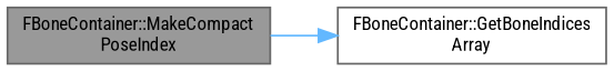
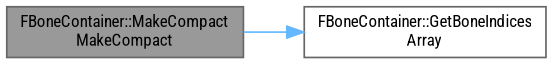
  digraph {
    rankdir=LR
    fontname="Roboto Condensed"
    node [fontname="Roboto Condensed" fontsize=10 shape=box style=filled]
-   n1 [color=gray40 fillcolor=grey60 fontcolor=black height=0.2 label="FBoneContainer::MakeCompact\lPoseIndex" width=0.4]
+   n1 [color=gray40 fillcolor=grey60 fontcolor=black height=0.2 label="FBoneContainer::MakeCompact\lMakeCompact" width=0.4]
    n2 [color=grey40 fillcolor=white height=0.2 label="FBoneContainer::GetBoneIndices\lArray" width=0.4]
    n1 -> n2 [color=steelblue1 fontname="Roboto Condensed" fontsize=10 labelfontname=Helvetica labelfontsize=10 style=solid]
  }
